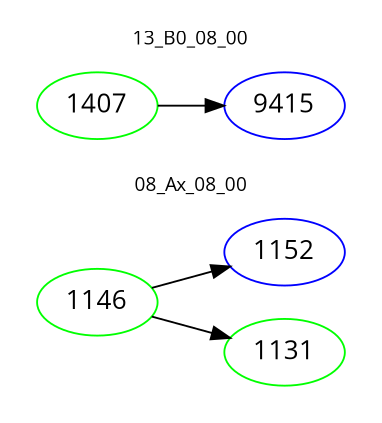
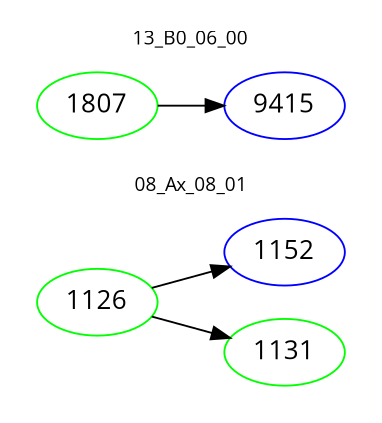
  digraph {
    fontname="Open Sans"
    rankdir=LR
    node [color=green fontname="Open Sans"]
    edge [color=black fontname="Open Sans"]
-   n1 [label=1146]
+   n1 [label=1126]
    n2 [label=1131]
    n3 [color=blue label=1152]
-   n4 [label=1407]
+   n4 [label=1807]
    n5 [color=blue label=9415]
    subgraph cluster_1 {
      color=white
      fontsize=10
-     label="08_Ax_08_00"
+     label="08_Ax_08_01"
      n1
      n2
      n3
    }
    subgraph cluster_2 {
      color=white
      fontsize=10
-     label="13_B0_08_00"
+     label="13_B0_06_00"
      n4
      n5
    }
    n1 -> n2
    n1 -> n3
    n4 -> n5
  }
